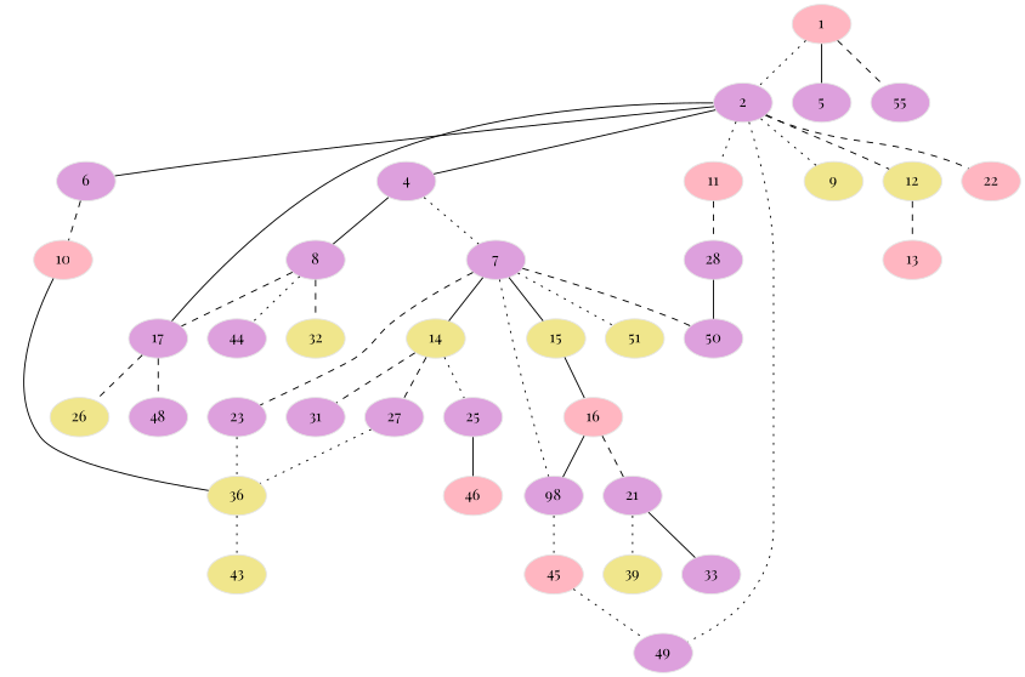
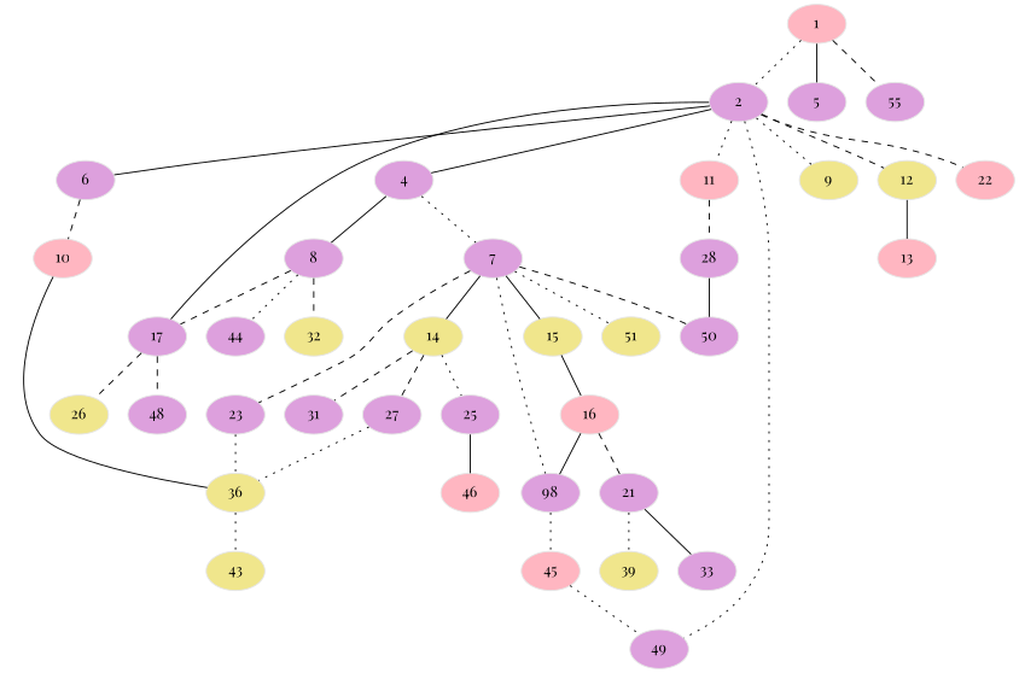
  graph {
    fontname="Playfair Display"
    node [color=gray90 fillcolor=plum fontname="Playfair Display" style=filled]
    edge [fontname="Playfair Display" style=dotted]
    1 [fillcolor=lightpink super="+19"]
    2 [super="+3"]
    5
    55 [super="+60"]
    4 [super="+38"]
    6
    9 [fillcolor=khaki]
    11 [fillcolor=lightpink]
    12 [fillcolor=khaki]
    17 [super="+47"]
    22 [fillcolor=lightpink super="+37"]
    49 [super="+54"]
    7 [super="+35"]
    8 [super="+59"]
    10 [fillcolor=lightpink super="+34"]
    28 [super="+56"]
    13 [fillcolor=lightpink super="+20"]
    26 [fillcolor=khaki]
    48
    14 [fillcolor=khaki super="+24"]
    15 [fillcolor=khaki]
    n22 [label=98 super="+40"]
    23 [super="+42"]
    50 [super="+57"]
    51 [fillcolor=khaki]
    32 [fillcolor=khaki]
    44 [super="+53"]
    36 [fillcolor=khaki super="+52"]
    25 [super="+41"]
    27 [super="+58"]
    31
    16 [fillcolor=lightpink super="+30"]
    45 [fillcolor=lightpink]
    43 [fillcolor=khaki]
    46 [fillcolor=lightpink]
    21 [super="+29"]
    33
    39 [fillcolor=khaki]
    1 -- 2
    1 -- 5 [style=solid]
    1 -- 55 [style=dashed]
    2 -- 4 [style=solid]
    2 -- 6 [style=solid]
    2 -- 9
    2 -- 11
    2 -- 12 [style=dashed]
    2 -- 17 [style=solid]
    2 -- 22 [style=dashed]
    2 -- 49
    4 -- 7
    4 -- 8 [style=solid weight=2]
    6 -- 10 [style=dashed]
    11 -- 28 [style=dashed]
-   12 -- 13 [style=dashed]
+   12 -- 13 [style=solid]
    17 -- 26 [style=dashed]
    17 -- 48 [style=dashed]
    7 -- 14 [style=solid]
    7 -- 15 [style=solid]
    7 -- n22
    7 -- 23 [style=dashed]
    7 -- 50 [style=dashed]
    7 -- 51
    8 -- 17 [style=dashed]
    8 -- 32 [style=dashed]
    8 -- 44
    10 -- 36 [style=solid]
    28 -- 50 [style=solid]
    14 -- 25
    14 -- 27 [style=dashed]
    14 -- 31 [style=dashed]
    15 -- 16 [style=solid]
    n22 -- 45
    23 -- 36
    36 -- 43
    25 -- 46 [style=solid]
    27 -- 36
    16 -- n22 [style=solid]
    16 -- 21 [style=dashed]
    45 -- 49
    21 -- 33 [style=solid]
    21 -- 39
  }
